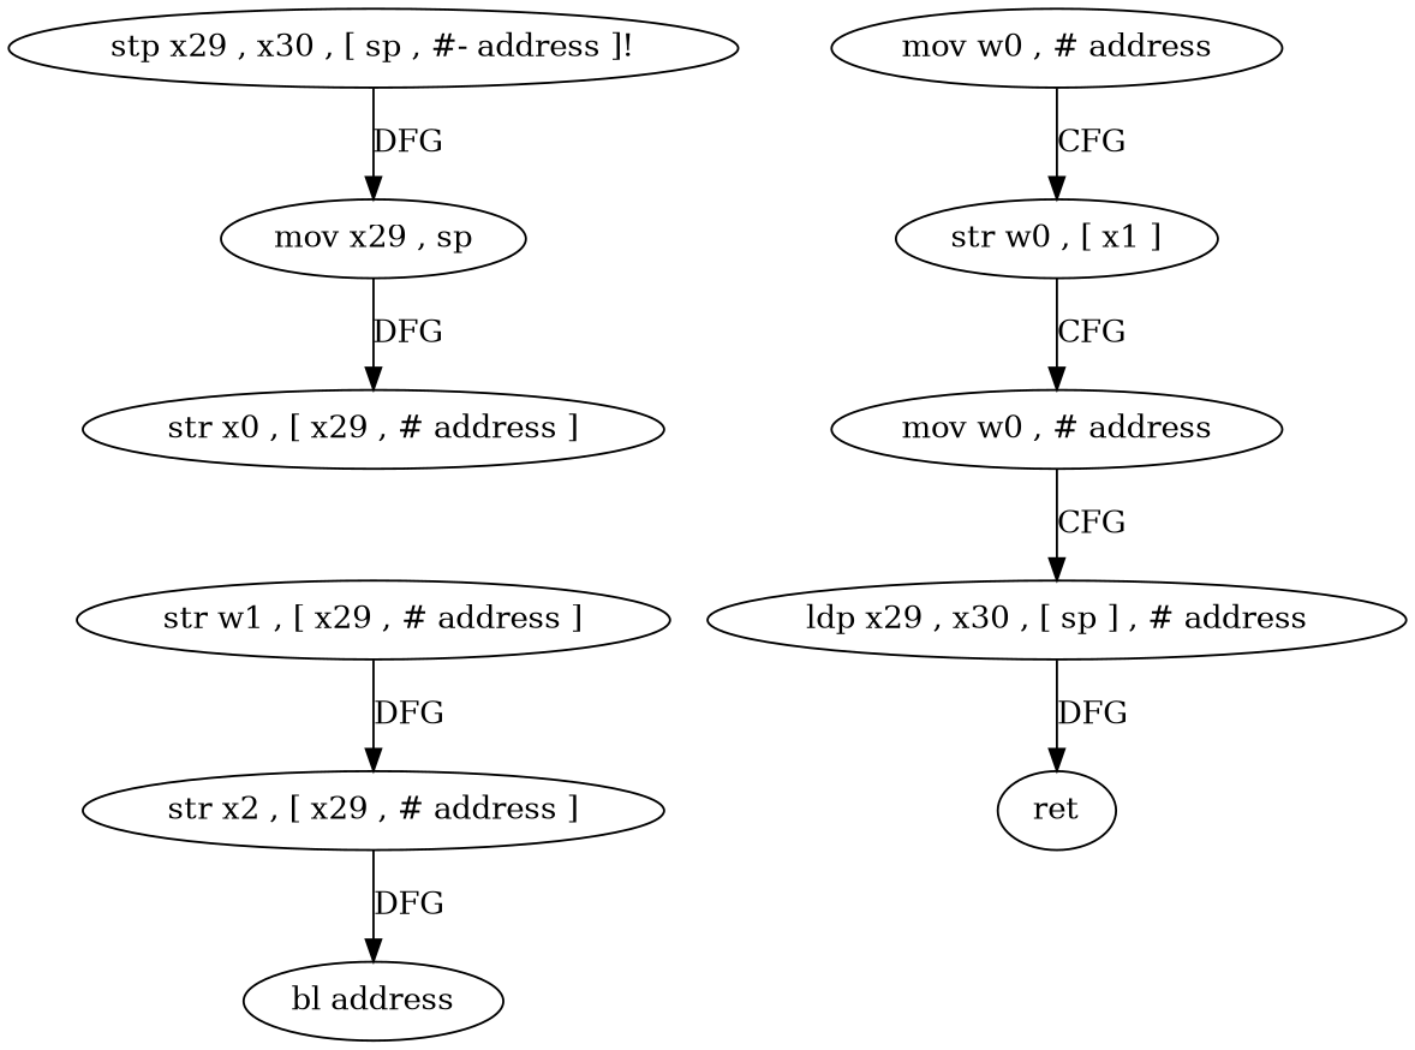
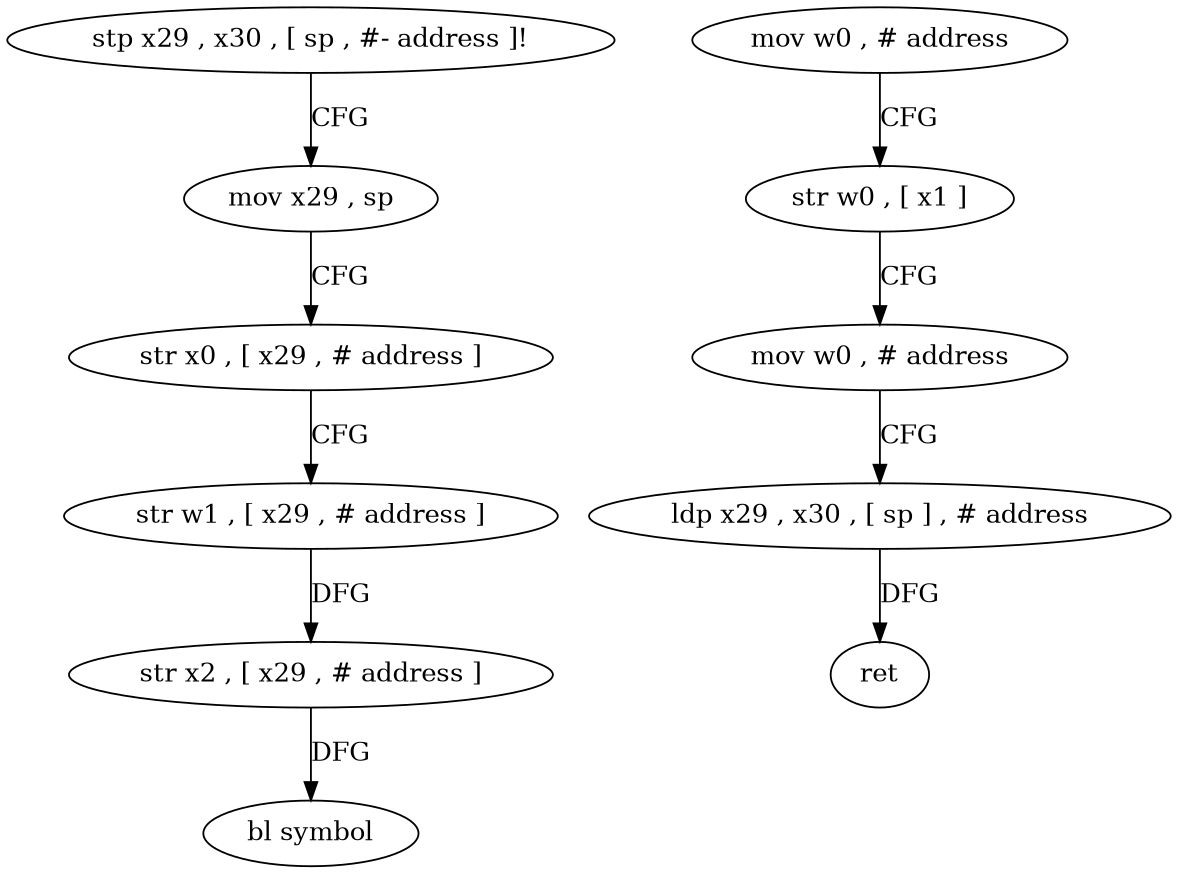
  digraph {
    n1 [label="stp x29 , x30 , [ sp , #- address ]!"]
    n2 [label="mov x29 , sp"]
    n3 [label="str x0 , [ x29 , # address ]"]
    n4 [label="str w1 , [ x29 , # address ]"]
    n5 [label="str x2 , [ x29 , # address ]"]
-   n6 [label="bl address"]
+   n6 [label="bl symbol"]
    n7 [label="mov w0 , # address"]
    n8 [label="str w0 , [ x1 ]"]
    n9 [label="mov w0 , # address"]
    n10 [label="ldp x29 , x30 , [ sp ] , # address"]
    n11 [label=ret]
-   n1 -> n2 [label=DFG]
-   n2 -> n3 [label=DFG]
+   n1 -> n2 [label=CFG]
+   n2 -> n3 [label=CFG]
+   n3 -> n4 [label=CFG]
    n4 -> n5 [label=DFG]
    n5 -> n6 [label=DFG]
    n7 -> n8 [label=CFG]
    n8 -> n9 [label=CFG]
    n9 -> n10 [label=CFG]
    n10 -> n11 [label=DFG]
  }
